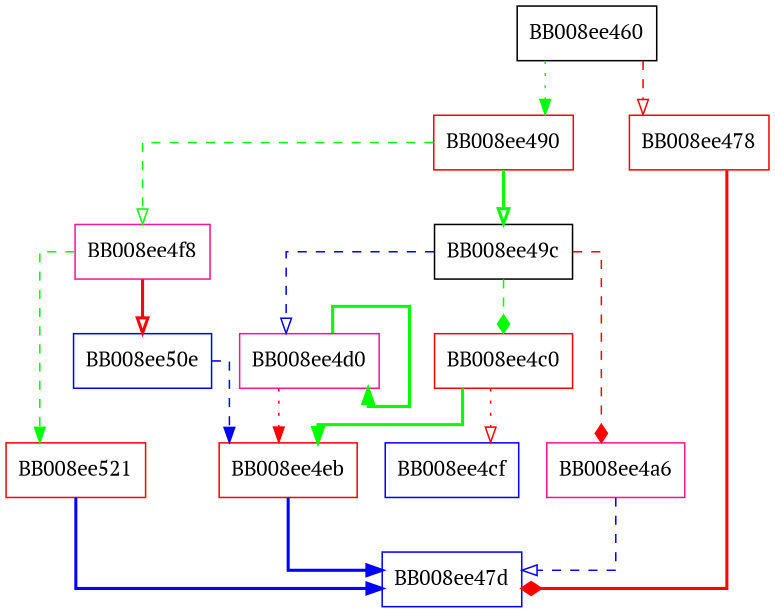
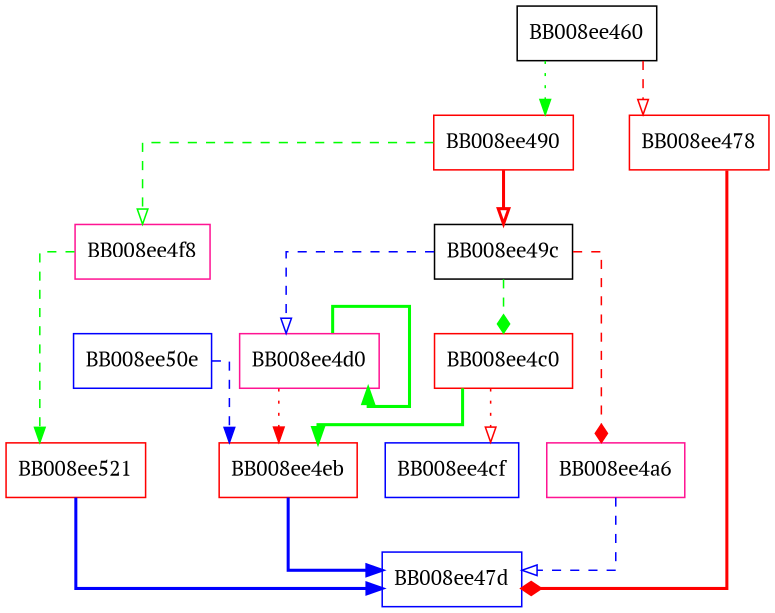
  digraph {
    fontname="PT Serif"
    splines=ortho
    node [color=red fontname="PT Serif" shape=box]
    edge [arrowhead=normal color=red fontname="PT Serif" style=dashed]
    BB008ee460 [color=black]
    BB008ee490
    BB008ee478
    BB008ee4f8 [color=deeppink]
    BB008ee49c [color=black]
    BB008ee47d [color=blue]
    BB008ee521
    BB008ee50e [color=blue]
    BB008ee4c0
    BB008ee4a6 [color=deeppink]
    BB008ee4d0 [color=deeppink]
    BB008ee4eb
    BB008ee4cf [color=blue]
    BB008ee460 -> BB008ee490 [color=green style=dotted]
    BB008ee460 -> BB008ee478 [arrowhead=onormal]
    BB008ee490 -> BB008ee4f8 [arrowhead=onormal color=green]
-   BB008ee490 -> BB008ee49c [arrowhead=onormal color=green style=bold]
+   BB008ee490 -> BB008ee49c [arrowhead=onormal style=bold]
    BB008ee478 -> BB008ee47d [arrowhead=diamond style=bold]
    BB008ee4f8 -> BB008ee521 [color=green]
-   BB008ee4f8 -> BB008ee50e [arrowhead=onormal style=bold]
    BB008ee49c -> BB008ee4c0 [arrowhead=diamond color=green]
    BB008ee49c -> BB008ee4a6 [arrowhead=diamond]
    BB008ee49c -> BB008ee4d0 [arrowhead=onormal color=blue]
    BB008ee521 -> BB008ee47d [color=blue style=bold]
    BB008ee50e -> BB008ee4eb [color=blue]
    BB008ee4c0 -> BB008ee4eb [color=green style=bold]
    BB008ee4c0 -> BB008ee4cf [arrowhead=onormal style=dotted]
    BB008ee4a6 -> BB008ee47d [arrowhead=onormal color=blue]
    BB008ee4d0 -> BB008ee4d0 [color=green style=bold]
    BB008ee4d0 -> BB008ee4eb [style=dotted]
    BB008ee4eb -> BB008ee47d [color=blue style=bold]
  }
